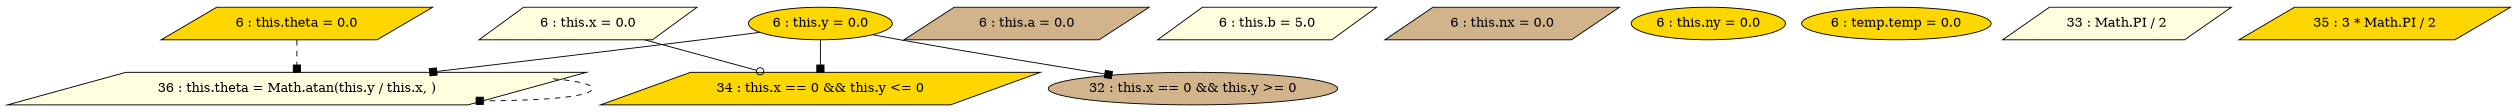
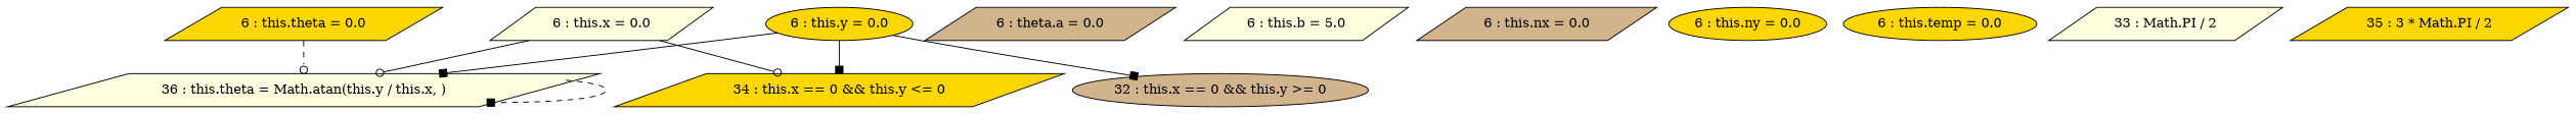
  digraph {
    node [fillcolor=gold shape=parallelogram style=filled]
    edge [arrowhead=box]
    "6 : this.x = 0.0" [fillcolor=lightyellow]
    "36 : this.theta = Math.atan(this.y / this.x, )" [fillcolor=lightyellow]
    "34 : this.x == 0 && this.y <= 0"
    "32 : this.x == 0 && this.y >= 0" [fillcolor=tan shape=ellipse]
    "6 : this.y = 0.0" [shape=ellipse]
-   "6 : this.a = 0.0" [fillcolor=tan]
+   "6 : this.a = 0.0" [fillcolor=tan label="6 : theta.a = 0.0"]
    n7 [fillcolor=lightyellow label="6 : this.b = 5.0"]
    "6 : this.nx = 0.0" [fillcolor=tan]
    "6 : this.ny = 0.0" [shape=ellipse]
    "6 : this.theta = 0.0"
-   "6 : this.temp = 0.0" [shape=ellipse label="6 : temp.temp = 0.0"]
+   "6 : this.temp = 0.0" [shape=ellipse]
    "33 : Math.PI / 2" [fillcolor=lightyellow]
    "35 : 3 * Math.PI / 2"
+   "6 : this.x = 0.0" -> "36 : this.theta = Math.atan(this.y / this.x, )" [arrowhead=odot]
    "6 : this.x = 0.0" -> "34 : this.x == 0 && this.y <= 0" [arrowhead=odot]
    "36 : this.theta = Math.atan(this.y / this.x, )" -> "36 : this.theta = Math.atan(this.y / this.x, )" [style=dashed]
    "6 : this.y = 0.0" -> "36 : this.theta = Math.atan(this.y / this.x, )"
    "6 : this.y = 0.0" -> "34 : this.x == 0 && this.y <= 0"
    "6 : this.y = 0.0" -> "32 : this.x == 0 && this.y >= 0"
-   "6 : this.theta = 0.0" -> "36 : this.theta = Math.atan(this.y / this.x, )" [style=dashed]
+   "6 : this.theta = 0.0" -> "36 : this.theta = Math.atan(this.y / this.x, )" [arrowhead=odot style=dashed]
  }
